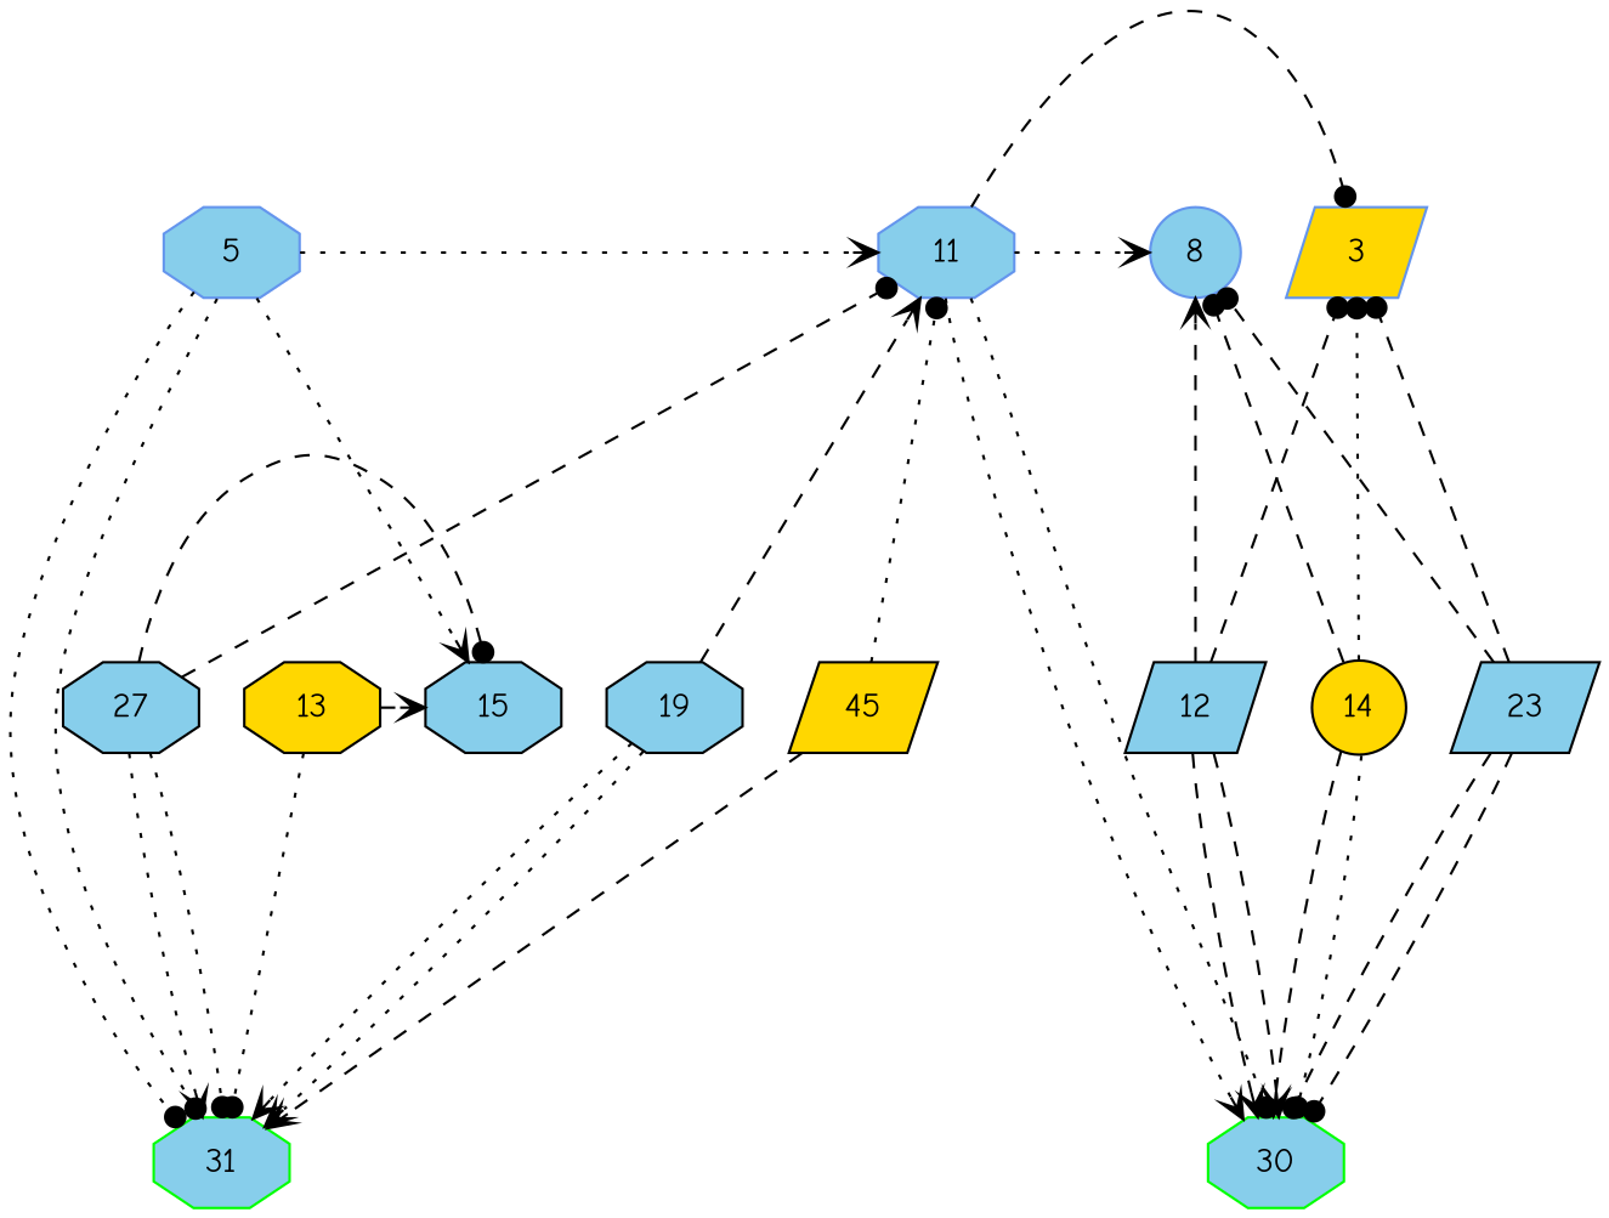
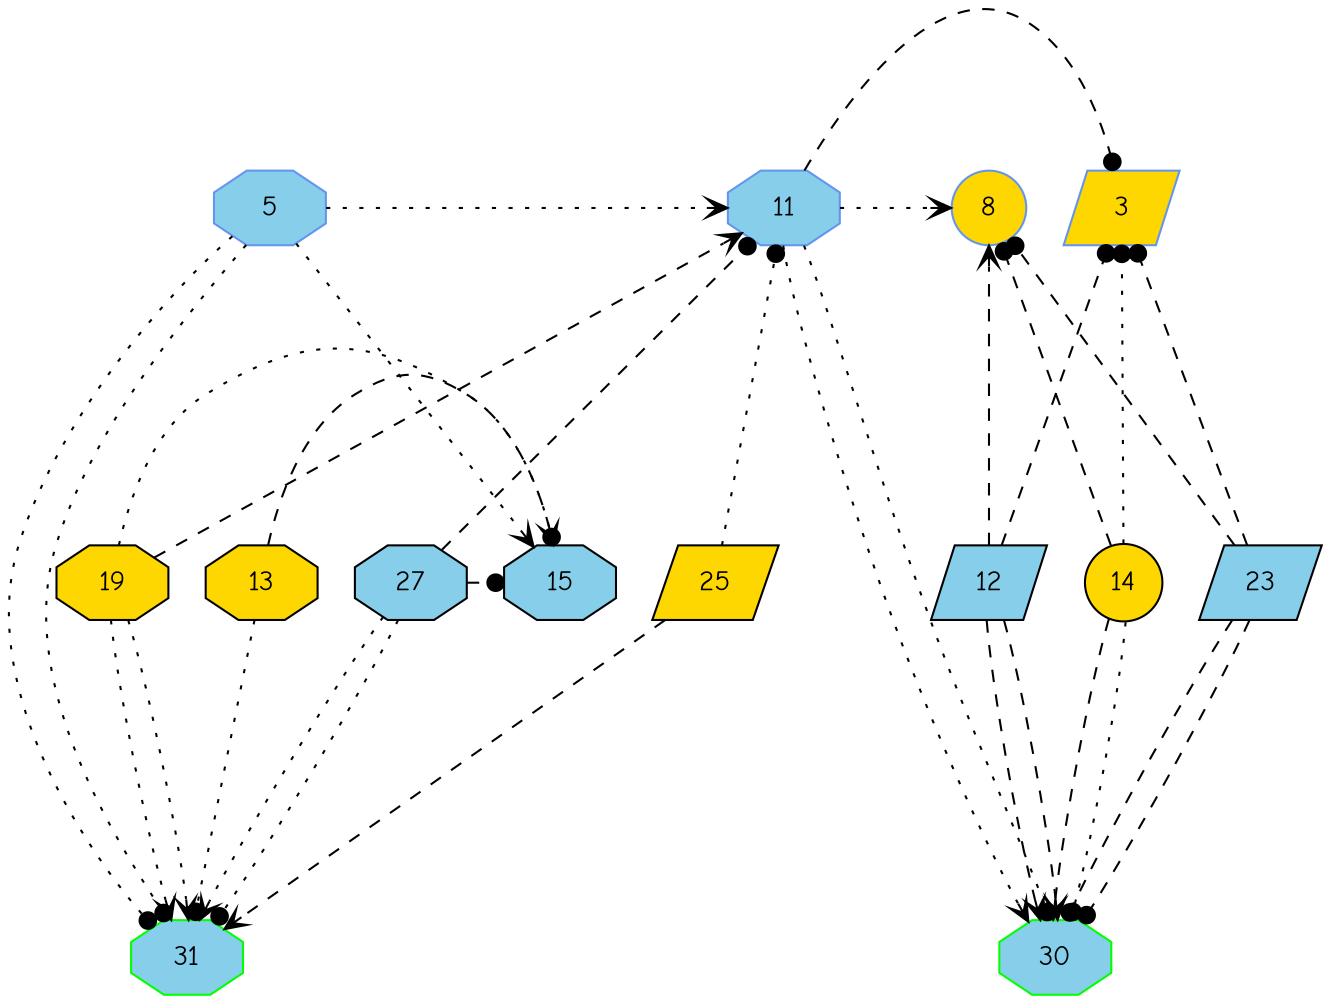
  digraph {
    fontname="Comic Neue"
    ranksep=2.0
    node [color=black fillcolor=skyblue fontname="Comic Neue" shape=octagon style=filled]
    edge [arrowhead=dot fontname="Comic Neue" style=dotted]
    3 [color=cornflowerblue fillcolor=gold shape=parallelogram]
    5 [color=cornflowerblue]
-   8 [color=cornflowerblue shape=circle]
+   8 [color=cornflowerblue fillcolor=gold shape=circle]
    11 [color=cornflowerblue]
    12 [shape=parallelogram]
    13 [fillcolor=gold]
    14 [fillcolor=gold shape=circle]
    15
-   19
+   19 [fillcolor=gold]
    23 [shape=parallelogram]
    n11 [label=27]
-   25 [fillcolor=gold shape=parallelogram label=45]
+   25 [fillcolor=gold shape=parallelogram]
    30 [color=green]
    31 [color=green]
    subgraph sub_1 {
      rank=same
      3
      5
      8
      11
    }
    subgraph sub_2 {
      rank=same
      12
      13
      14
      15
      19
      23
      n11
      25
    }
    subgraph sub_3 {
      rank=same
      30
      31
    }
    5 -> 11 [arrowhead=vee]
    5 -> 15 [arrowhead=vee]
    5 -> 31
    5 -> 31
    11 -> 3 [style=dashed]
    11 -> 8 [arrowhead=vee]
    11 -> 30 [arrowhead=vee]
    11 -> 30
    12 -> 3 [style=dashed]
    12 -> 8 [arrowhead=vee style=dashed]
    12 -> 30 [arrowhead=vee style=dashed]
    12 -> 30 [arrowhead=vee style=dashed]
    13 -> 15 [arrowhead=vee style=dashed]
    13 -> 31
    14 -> 3
    14 -> 8 [style=dashed]
    14 -> 30 [arrowhead=vee style=dashed]
    14 -> 30
    19 -> 11 [arrowhead=vee style=dashed]
+   19 -> 15
    19 -> 31 [arrowhead=vee]
    19 -> 31 [arrowhead=vee]
    23 -> 3 [style=dashed]
    23 -> 8 [style=dashed]
    23 -> 30 [style=dashed]
    23 -> 30 [style=dashed]
    n11 -> 11 [style=dashed]
    n11 -> 15 [style=dashed]
    n11 -> 31 [arrowhead=vee]
    n11 -> 31
    25 -> 11
    25 -> 31 [arrowhead=vee style=dashed]
  }
